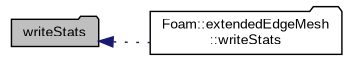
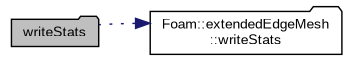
  digraph {
    rankdir=LR
    fontname="Liberation Sans"
    node [color=black fontname="Liberation Sans" fontsize=10 shape=folder]
    n1 [fillcolor=grey75 fontcolor=black height=0.2 label=writeStats style=filled width=0.4]
    n2 [height=0.2 label="Foam::extendedEdgeMesh\l::writeStats" width=0.4]
-   n1 -> n2 [color=midnightblue dir=back fontname="Liberation Sans" fontsize=10 labelfontname=FreeSans labelfontsize=10 style=dotted]
+   n2 -> n1 [color=midnightblue dir=back fontname="Liberation Sans" fontsize=10 labelfontname=FreeSans labelfontsize=10 style=dotted]
  }
